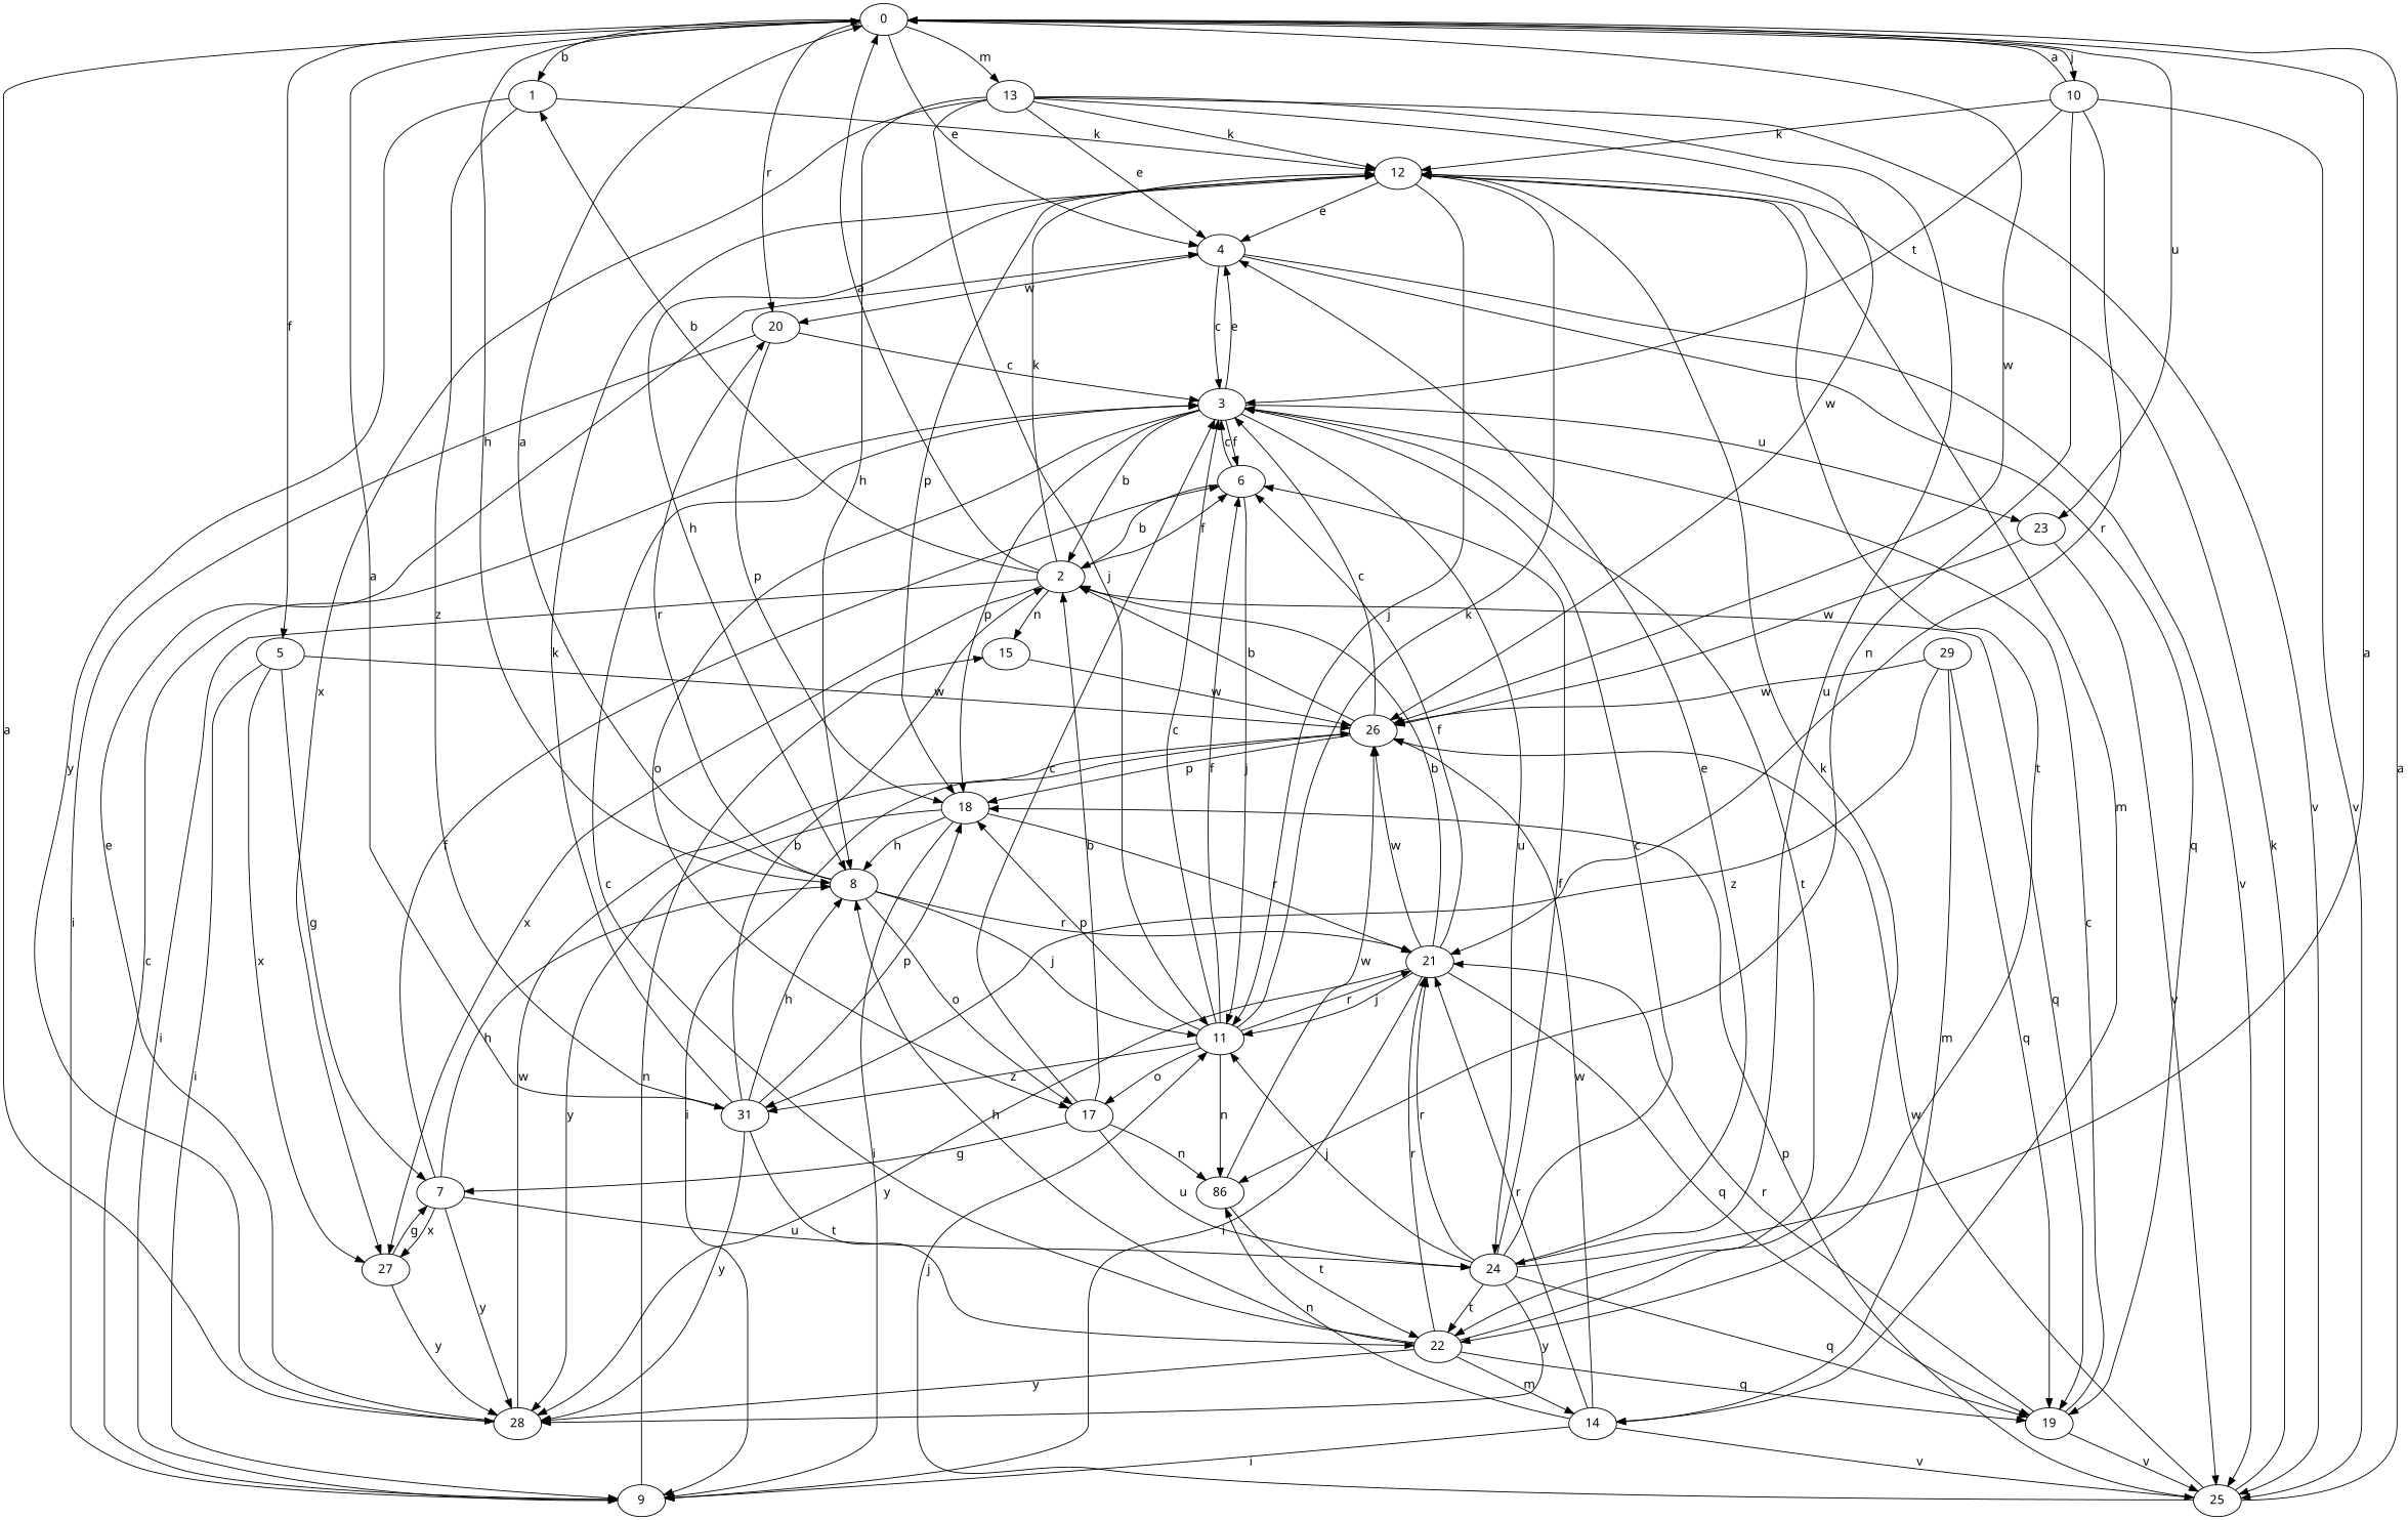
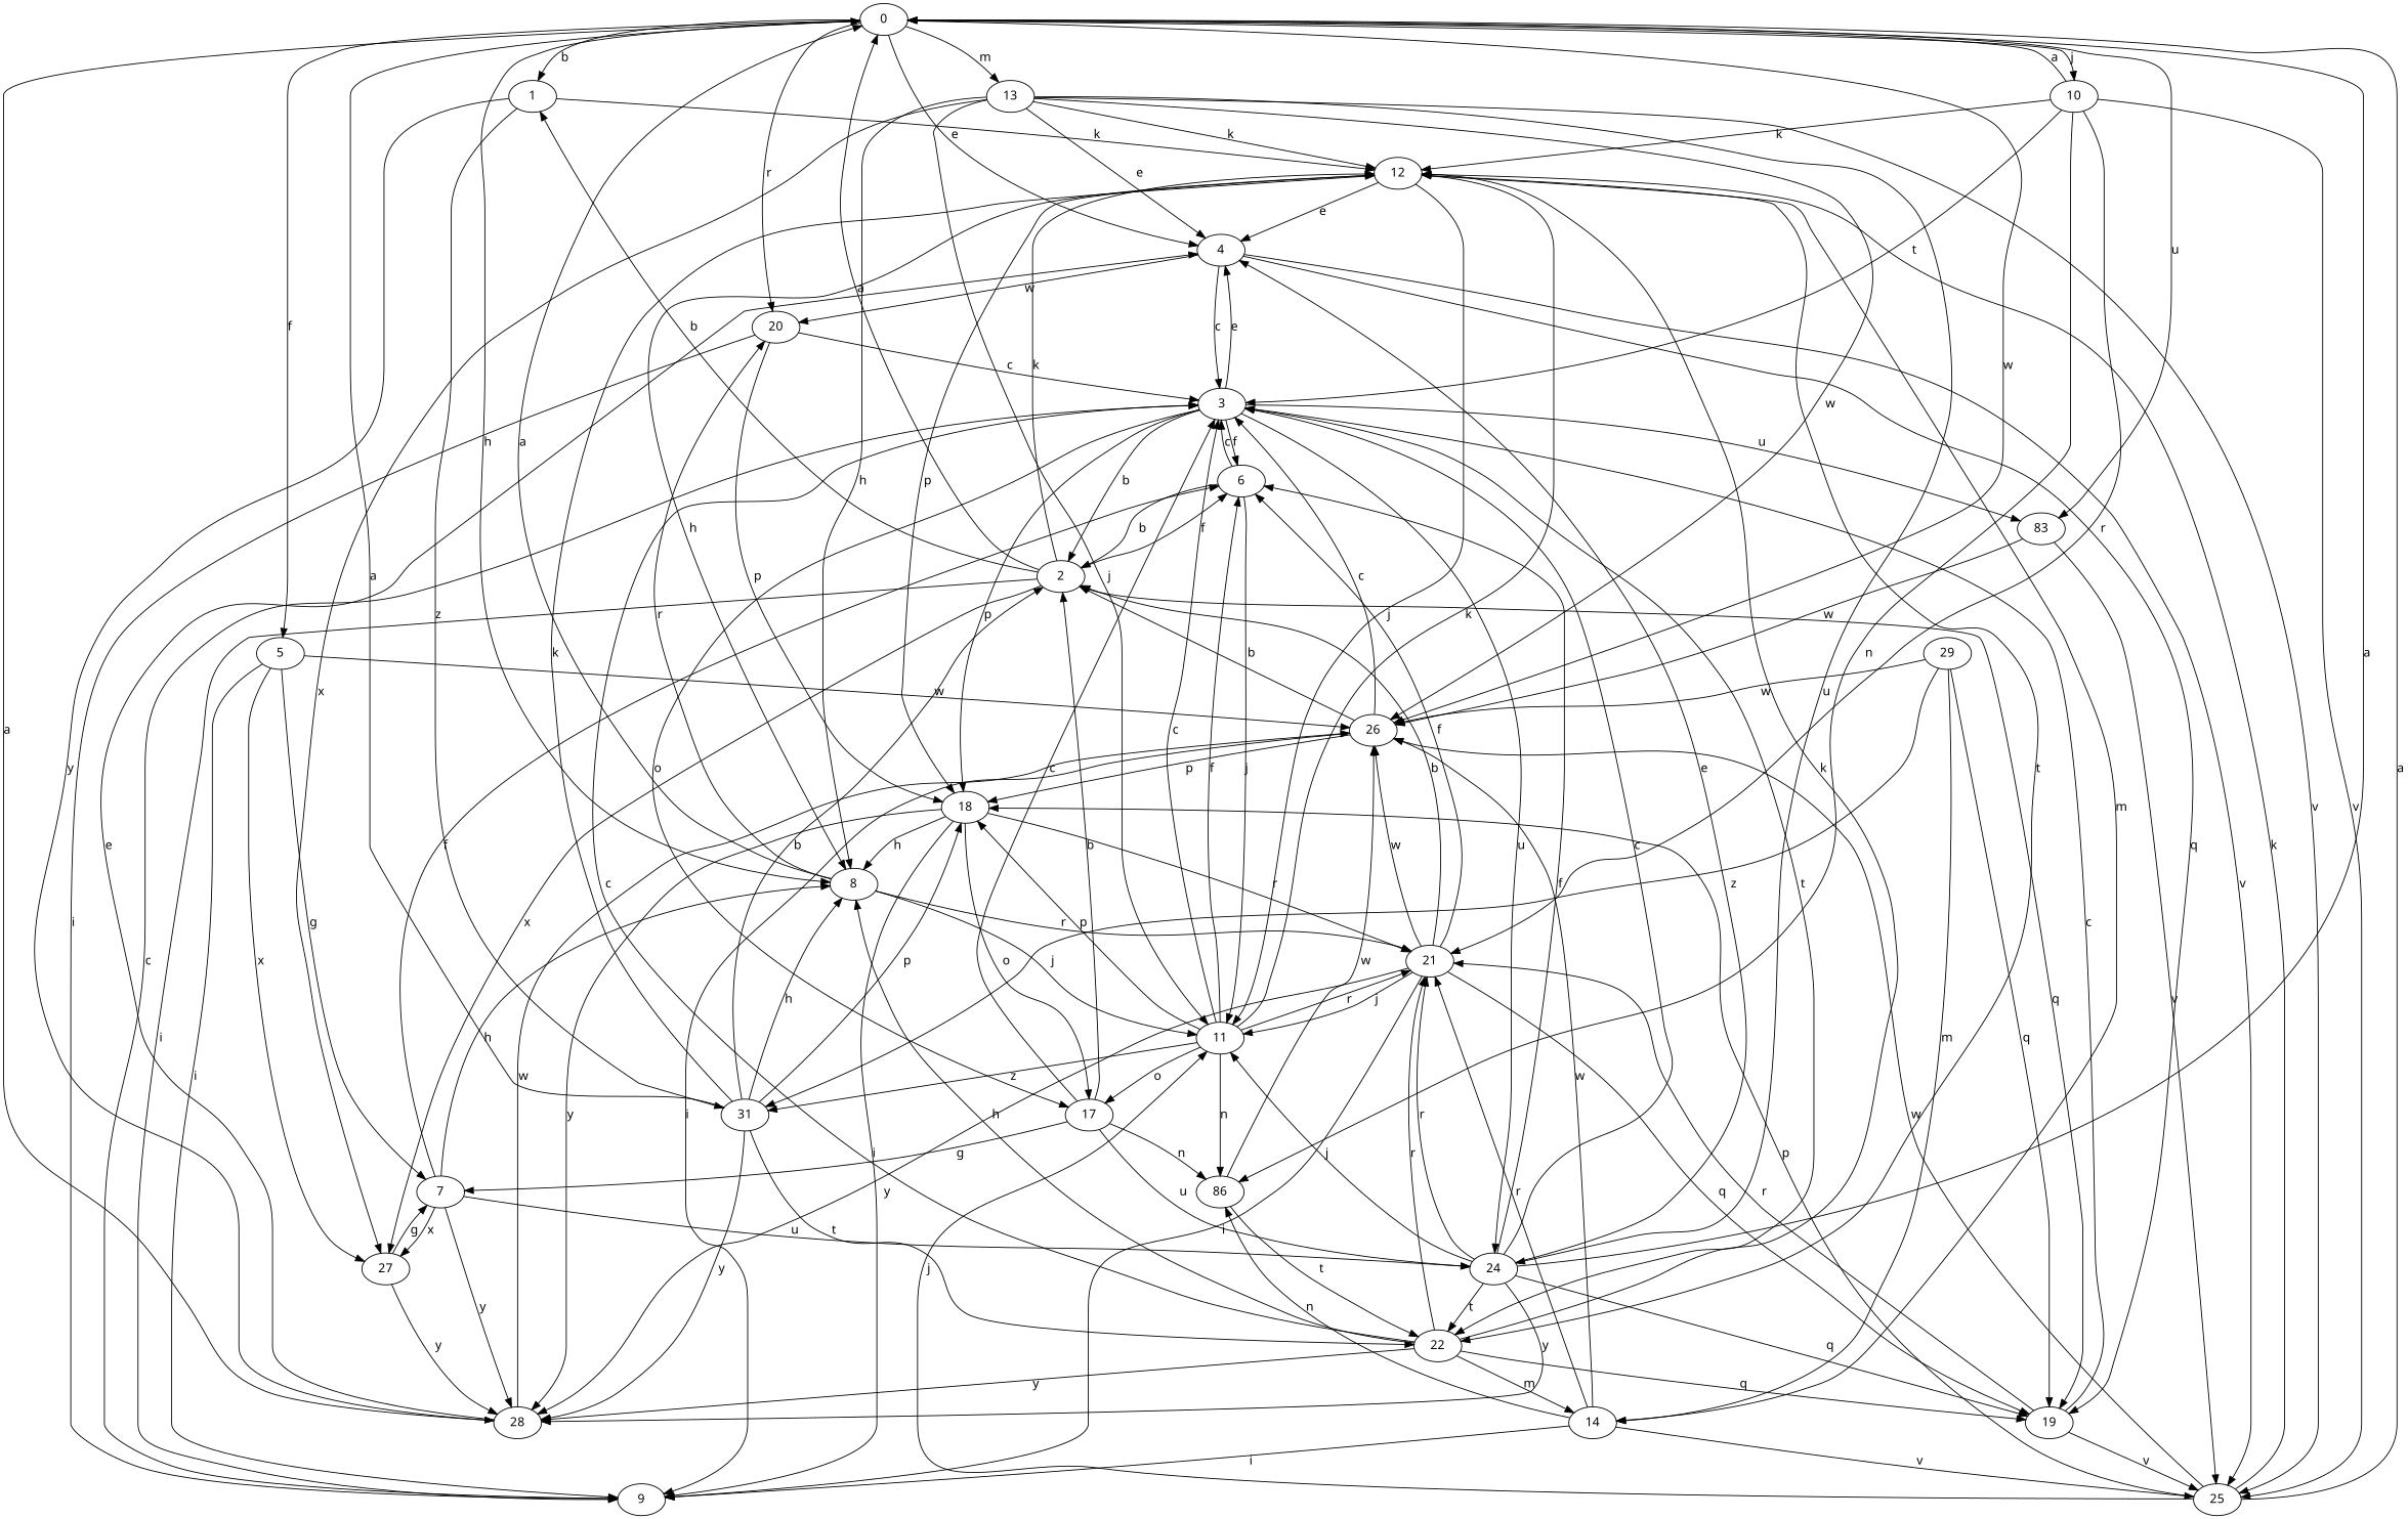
  strict digraph {
    fontname="Noto Sans"
    node [fontname="Noto Sans"]
    edge [fontname="Noto Sans"]
    0
    1
    4
    5
    8
    10
    13
    20
-   23
+   23 [label=83]
    26
    12
    28
    31
    19
    3
    25
    9
    27
    7
    17
    11
    21
    n23 [label=86]
    24
    18
    2
    29
    14
    22
    6
-   15
    0 -> 1 [label=b]
    0 -> 4 [label=e]
    0 -> 5 [label=f]
    0 -> 8 [label=h]
    0 -> 10 [label=j]
    0 -> 13 [label=m]
    0 -> 20 [label=r]
    0 -> 23 [label=u]
    0 -> 26 [label=w]
    1 -> 12 [label=k]
    1 -> 28 [label=y]
    1 -> 31 [label=z]
    4 -> 20 [label=w]
    4 -> 19 [label=q]
    4 -> 3 [label=c]
    4 -> 25 [label=v]
    5 -> 26 [label=w]
    5 -> 9 [label=i]
    5 -> 27 [label=x]
    5 -> 7 [label=g]
    8 -> 0 [label=a]
    8 -> 20 [label=r]
-   8 -> 17 [label=o]
+   18 -> 17 [label=o]
    8 -> 11 [label=j]
    8 -> 21 [label=r]
    10 -> 0 [label=a]
    10 -> 12 [label=k]
    10 -> 3 [label=t]
    10 -> 25 [label=v]
    10 -> 21 [label=r]
    10 -> n23 [label=n]
    13 -> 4 [label=e]
    13 -> 8 [label=h]
    13 -> 26 [label=w]
    13 -> 12 [label=k]
    13 -> 25 [label=v]
    13 -> 27 [label=x]
    13 -> 11 [label=j]
    13 -> 24 [label=u]
    20 -> 3 [label=c]
    20 -> 9 [label=i]
    20 -> 18 [label=p]
    23 -> 26 [label=w]
    23 -> 25 [label=v]
    26 -> 3 [label=c]
    26 -> 9 [label=i]
    26 -> 18 [label=p]
    26 -> 2 [label=b]
    12 -> 4 [label=e]
    12 -> 8 [label=h]
    12 -> 11 [label=j]
    12 -> 18 [label=p]
    12 -> 14 [label=m]
    12 -> 22 [label=t]
    28 -> 0 [label=a]
    28 -> 4 [label=e]
    28 -> 26 [label=w]
    31 -> 0 [label=a]
    31 -> 8 [label=h]
    31 -> 12 [label=k]
    31 -> 28 [label=y]
    31 -> 18 [label=p]
    31 -> 2 [label=b]
    31 -> 22 [label=t]
    19 -> 3 [label=c]
    19 -> 25 [label=v]
    19 -> 21 [label=r]
    3 -> 4 [label=e]
    3 -> 23 [label=u]
    3 -> 17 [label=o]
    3 -> 24 [label=u]
    3 -> 18 [label=p]
    3 -> 2 [label=b]
    3 -> 22 [label=t]
    3 -> 6 [label=f]
    25 -> 0 [label=a]
    25 -> 26 [label=w]
    25 -> 12 [label=k]
    25 -> 11 [label=j]
    25 -> 18 [label=p]
    9 -> 3 [label=c]
-   9 -> 15 [label=n]
    27 -> 28 [label=y]
    27 -> 7 [label=g]
    7 -> 8 [label=h]
    7 -> 28 [label=y]
    7 -> 27 [label=x]
    7 -> 24 [label=u]
    7 -> 6 [label=f]
    17 -> 3 [label=c]
    17 -> 7 [label=g]
    17 -> n23 [label=n]
    17 -> 24 [label=u]
    17 -> 2 [label=b]
    11 -> 12 [label=k]
    11 -> 31 [label=z]
    11 -> 3 [label=c]
    11 -> 17 [label=o]
    11 -> 21 [label=r]
    11 -> n23 [label=n]
    11 -> 18 [label=p]
    11 -> 6 [label=f]
    21 -> 26 [label=w]
    21 -> 28 [label=y]
    21 -> 19 [label=q]
    21 -> 9 [label=i]
    21 -> 11 [label=j]
    21 -> 2 [label=b]
    21 -> 6 [label=f]
    n23 -> 26 [label=w]
    n23 -> 22 [label=t]
    24 -> 0 [label=a]
    24 -> 4 [label=e]
    24 -> 28 [label=y]
    24 -> 19 [label=q]
    24 -> 3 [label=c]
    24 -> 11 [label=j]
    24 -> 21 [label=r]
    24 -> 22 [label=t]
    24 -> 6 [label=f]
    18 -> 8 [label=h]
    18 -> 28 [label=y]
    18 -> 9 [label=i]
    18 -> 21 [label=r]
    2 -> 0 [label=a]
    2 -> 1 [label=b]
    2 -> 12 [label=k]
    2 -> 19 [label=q]
    2 -> 9 [label=i]
    2 -> 27 [label=x]
    2 -> 6 [label=f]
-   2 -> 15 [label=n]
    29 -> 26 [label=w]
    29 -> 31 [label=z]
    29 -> 19 [label=q]
    29 -> 14 [label=m]
    14 -> 26 [label=w]
    14 -> 25 [label=v]
    14 -> 9 [label=i]
    14 -> 21 [label=r]
    14 -> n23 [label=n]
    22 -> 8 [label=h]
    22 -> 12 [label=k]
    22 -> 28 [label=y]
    22 -> 19 [label=q]
    22 -> 3 [label=c]
    22 -> 21 [label=r]
    22 -> 14 [label=m]
    6 -> 3 [label=c]
    6 -> 11 [label=j]
    6 -> 2 [label=b]
-   15 -> 26 [label=w]
  }
